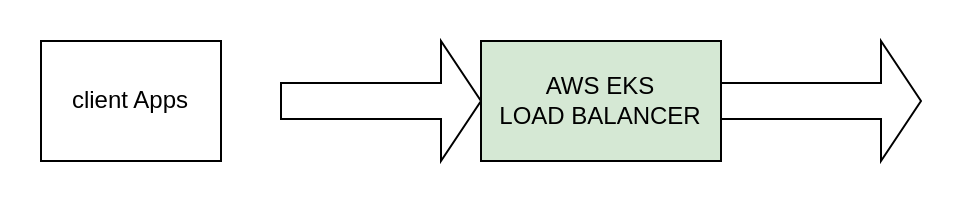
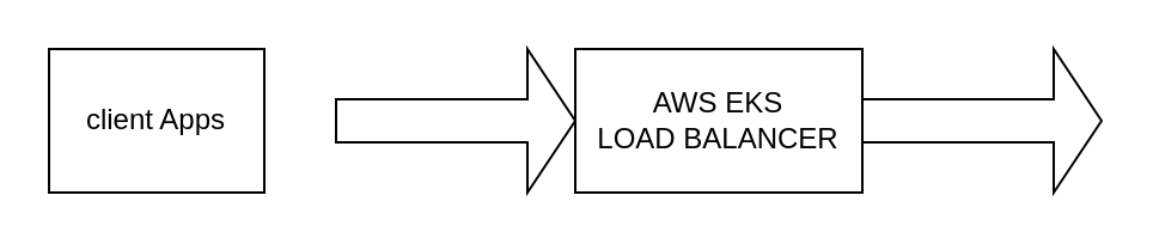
  <mxCell id="0" />
  <mxCell id="1" parent="0" />
  <mxCell id="2" value="client Apps" style="rounded=0;whiteSpace=wrap;html=1;" vertex="1" parent="1"><mxGeometry x="20" y="20" width="90" height="60" as="geometry" /></mxCell>
  <mxCell id="3" value="" style="shape=singleArrow;whiteSpace=wrap;html=1;" vertex="1" parent="1"><mxGeometry x="140" y="20" width="100" height="60" as="geometry" /></mxCell>
- <mxCell id="4" value="&lt;div&gt;AWS EKS&lt;/div&gt;&lt;div&gt;LOAD BALANCER&lt;br&gt;&lt;/div&gt;" style="rounded=0;whiteSpace=wrap;html=1;fillColor=#d5e8d4;" vertex="1" parent="1"><mxGeometry x="240" y="20" width="120" height="60" as="geometry" /></mxCell>
+ <mxCell id="4" value="&lt;div&gt;AWS EKS&lt;/div&gt;&lt;div&gt;LOAD BALANCER&lt;br&gt;&lt;/div&gt;" style="rounded=0;whiteSpace=wrap;html=1;" vertex="1" parent="1"><mxGeometry x="240" y="20" width="120" height="60" as="geometry" /></mxCell>
  <mxCell id="5" value="" style="shape=singleArrow;whiteSpace=wrap;html=1;" vertex="1" parent="1"><mxGeometry x="360" y="20" width="100" height="60" as="geometry" /></mxCell>
